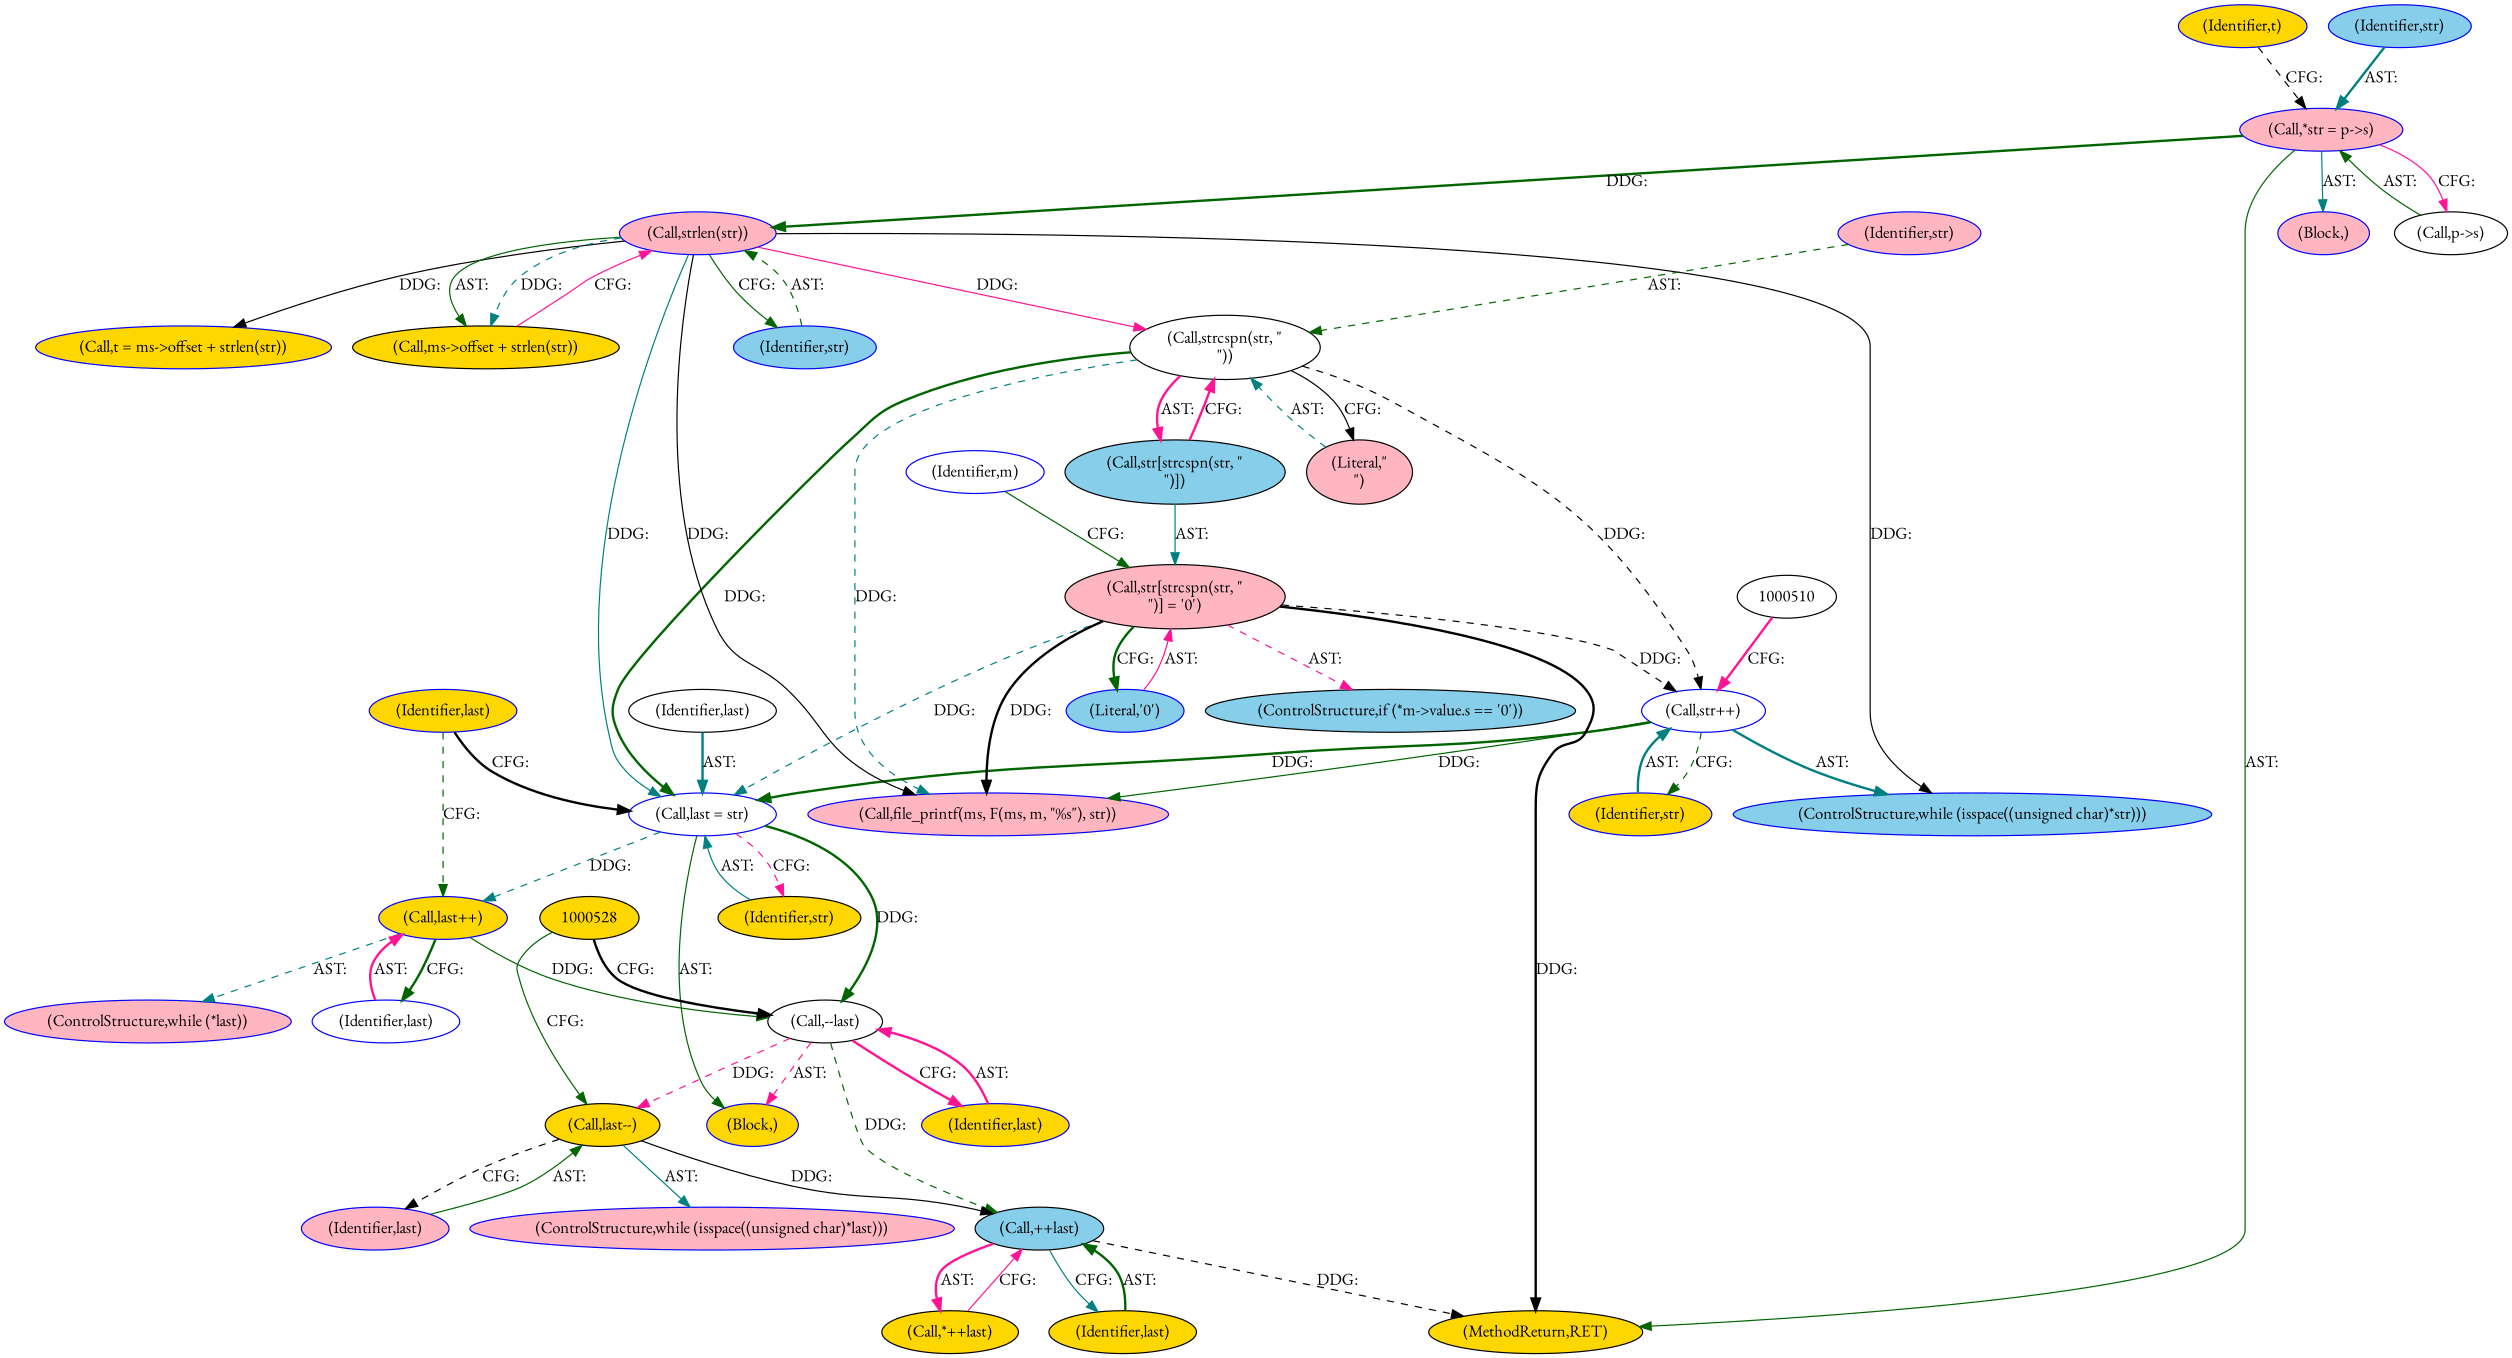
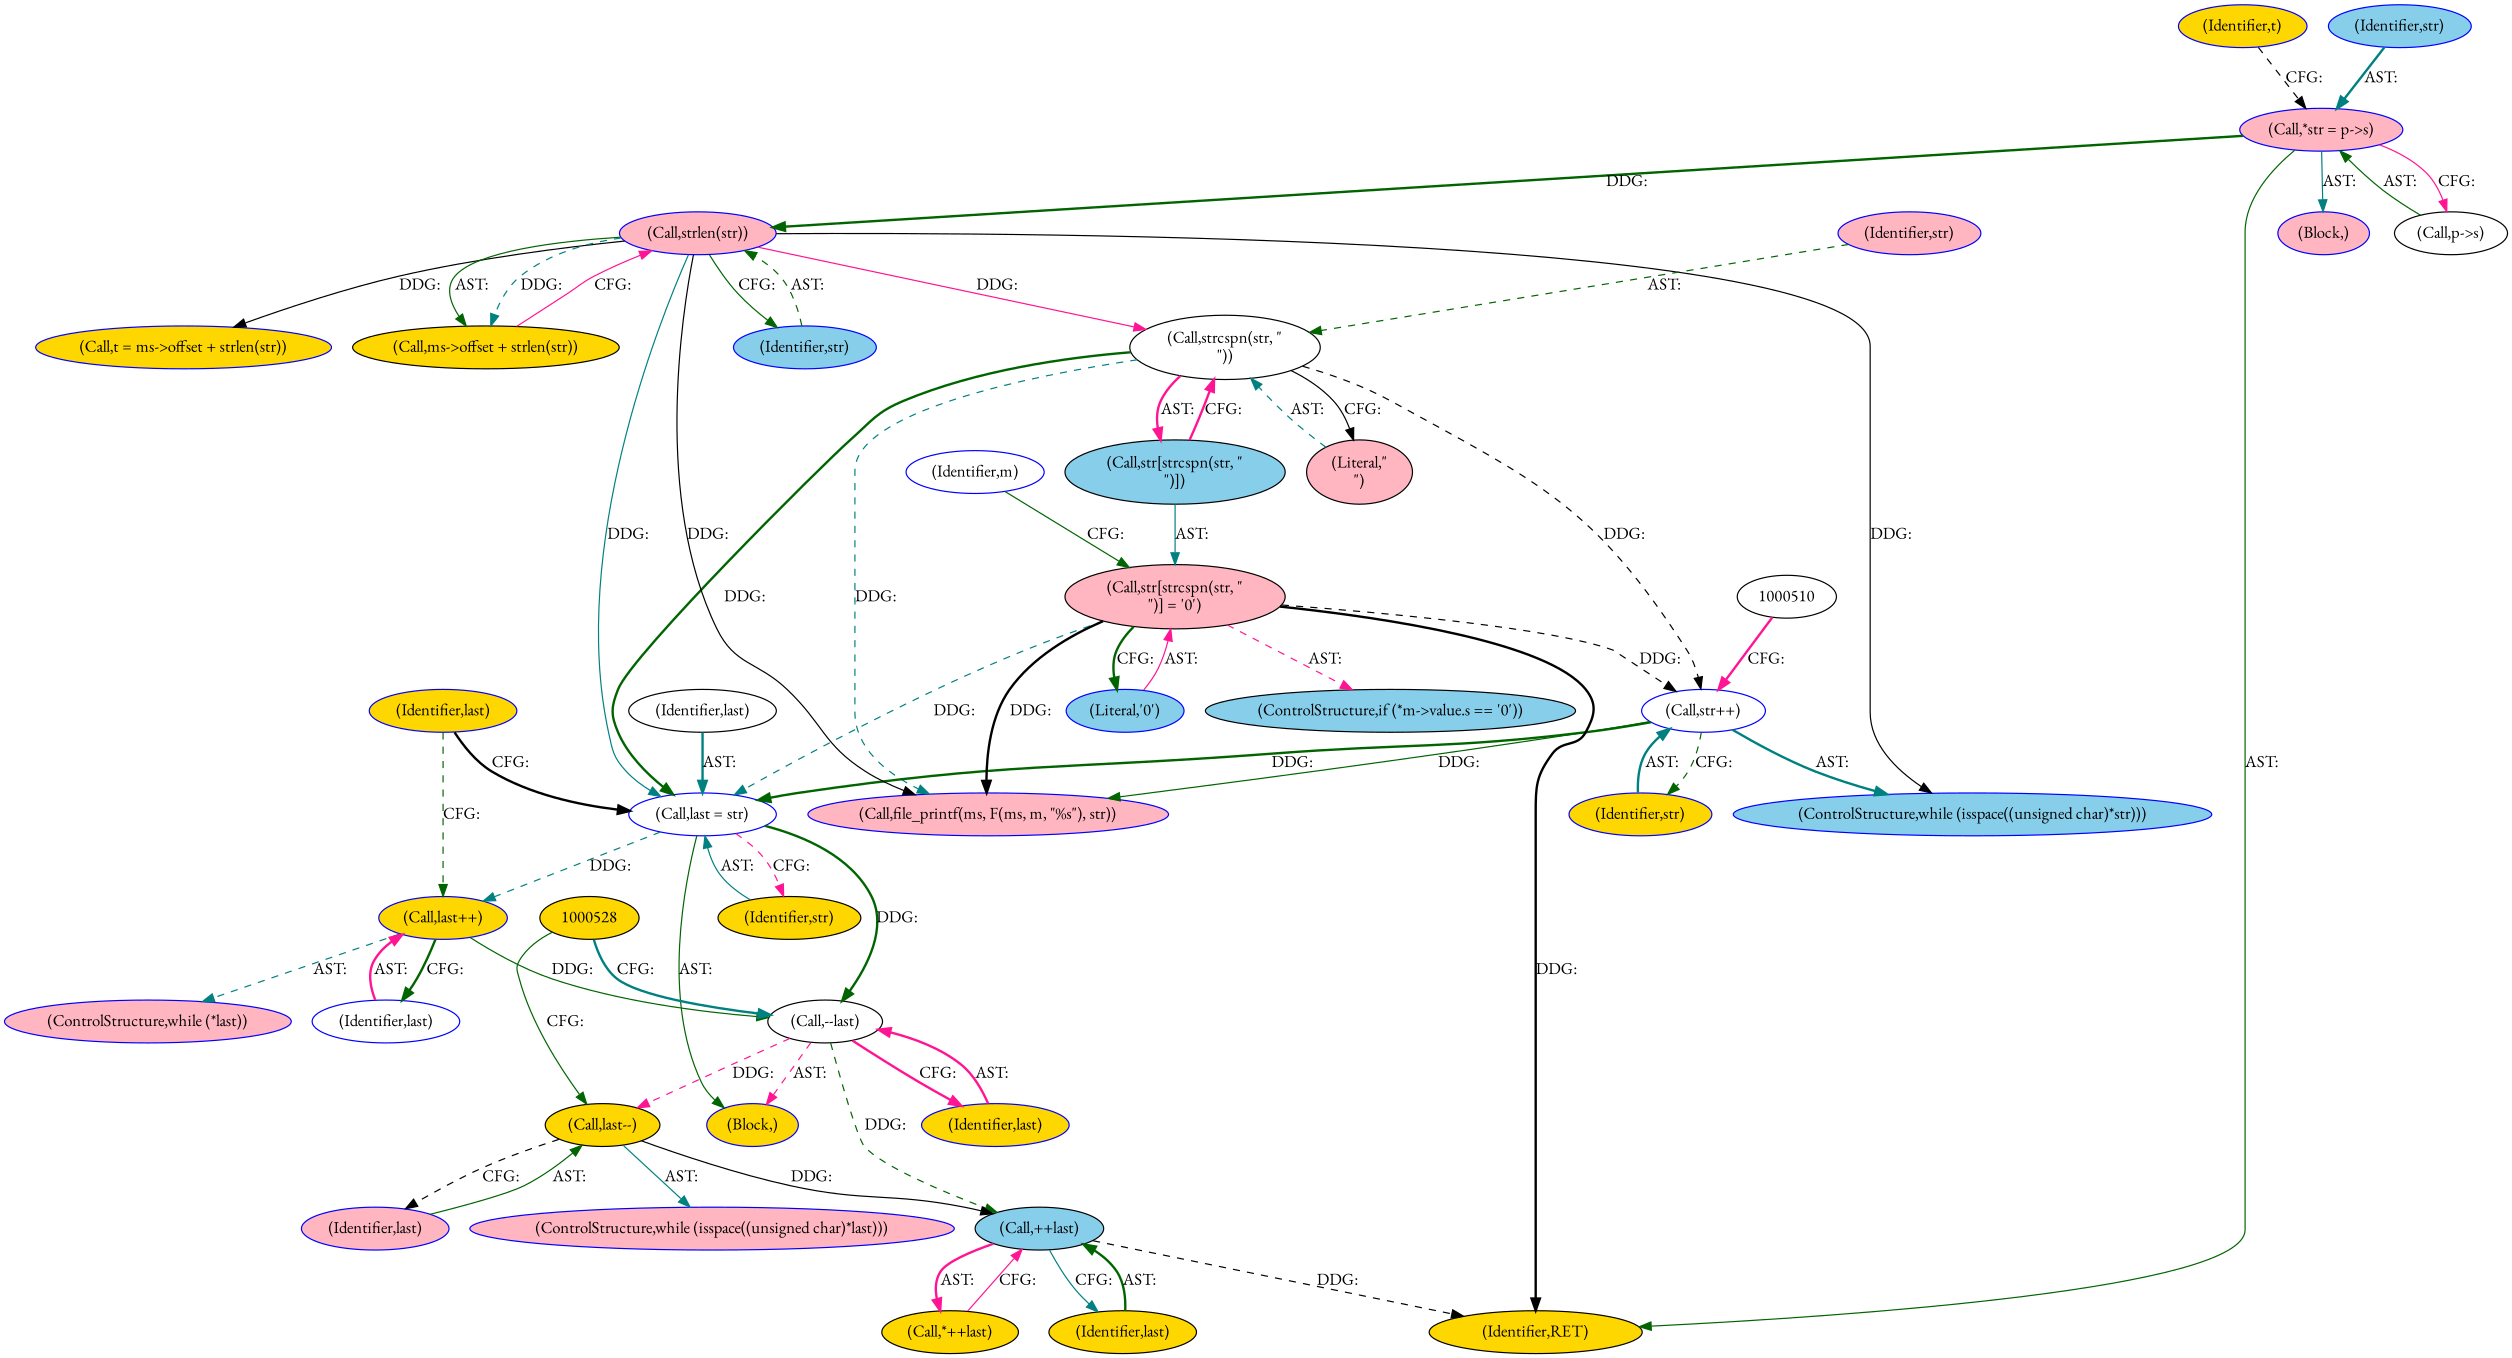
  digraph {
    fontname="EB Garamond"
    node [color=blue fillcolor=gold fontname="EB Garamond" style=filled]
    edge [color=darkgreen fontname="EB Garamond" style=solid]
    n1 [fillcolor=white label="(Call,last = str)"]
    n2 [label="(Call,last++)"]
    n3 [color=black fillcolor=white label="(Call,--last)"]
    n4 [color=black label="(Identifier,str)"]
    n5 [label="(Block,)"]
    n6 [fillcolor=white label="(Identifier,last)"]
    n7 [fillcolor=lightpink label="(ControlStructure,while (*last))"]
    n8 [color=black label="(Call,last--)"]
    n9 [color=black fillcolor=skyblue label="(Call,++last)"]
    n10 [label="(Identifier,last)"]
    n11 [color=black fillcolor=white label="(Call,strcspn(str, \"\n\"))"]
    n12 [fillcolor=white label="(Call,str++)"]
    n13 [color=black fillcolor=skyblue label="(Call,str[strcspn(str, \"\n\")])"]
    n14 [fillcolor=lightpink label="(Call,file_printf(ms, F(ms, m, \"%s\"), str))"]
    n15 [color=black fillcolor=lightpink label="(Literal,\"\n\")"]
    n16 [label="(Identifier,str)"]
    n17 [fillcolor=skyblue label="(ControlStructure,while (isspace((unsigned char)*str)))"]
    n18 [color=black fillcolor=lightpink label="(Call,str[strcspn(str, \"\n\")] = '\0')"]
    n19 [fillcolor=lightpink label="(Call,strlen(str))"]
    n20 [label="(Call,t = ms->offset + strlen(str))"]
    n21 [color=black label="(Call,ms->offset + strlen(str))"]
    n22 [fillcolor=skyblue label="(Identifier,str)"]
    n23 [fillcolor=lightpink label="(Call,*str = p->s)"]
    n24 [fillcolor=lightpink label="(Block,)"]
    n25 [color=black fillcolor=white label="(Call,p->s)"]
-   n26 [color=black label="(MethodReturn,RET)"]
+   n26 [color=black label="(Identifier,RET)"]
    n27 [fillcolor=skyblue label="(Literal,'\0')"]
    n28 [color=black fillcolor=skyblue label="(ControlStructure,if (*m->value.s == '\0'))"]
    n29 [fillcolor=lightpink label="(Identifier,last)"]
    n30 [fillcolor=lightpink label="(ControlStructure,while (isspace((unsigned char)*last)))"]
    n31 [color=black label="(Call,*++last)"]
    n32 [color=black label="(Identifier,last)"]
    n33 [fillcolor=lightpink label="(Identifier,str)"]
    n34 [color=black fillcolor=white label="(Identifier,last)"]
    n35 [fillcolor=white label="(Identifier,m)"]
    n36 [label="(Identifier,last)"]
    n37 [label="(Identifier,t)"]
    n38 [fillcolor=skyblue label="(Identifier,str)"]
    1000510 [color=black fillcolor=white]
    1000528 [color=black]
    n1 -> n2 [color=teal label="DDG: " style=dashed]
    n1 -> n3 [label="DDG: " style=bold]
    n1 -> n4 [color=deeppink label="CFG: " style=dashed]
    n1 -> n5 [label="AST: "]
    n2 -> n3 [label="DDG: "]
    n2 -> n6 [label="CFG: " style=bold]
    n2 -> n7 [color=teal label="AST: " style=dashed]
    n3 -> n5 [color=deeppink label="AST: " style=dashed]
    n3 -> n8 [color=deeppink label="DDG: " style=dashed]
    n3 -> n9 [label="DDG: " style=dashed]
    n3 -> n10 [color=deeppink label="CFG: " style=bold]
    n4 -> n1 [color=teal label="AST: "]
    n6 -> n2 [color=deeppink label="AST: " style=bold]
    n8 -> n9 [color=black label="DDG: "]
    n8 -> n29 [color=black label="CFG: " style=dashed]
    n8 -> n30 [color=teal label="AST: "]
    n9 -> n26 [color=black label="DDG: " style=dashed]
    n9 -> n31 [color=deeppink label="AST: " style=bold]
    n9 -> n32 [color=teal label="CFG: "]
    n10 -> n3 [color=deeppink label="AST: " style=bold]
    n11 -> n1 [label="DDG: " style=bold]
    n11 -> n12 [color=black label="DDG: " style=dashed]
    n11 -> n13 [color=deeppink label="AST: " style=bold]
    n11 -> n14 [color=teal label="DDG: " style=dashed]
    n11 -> n15 [color=black label="CFG: "]
    n12 -> n1 [label="DDG: " style=bold]
    n12 -> n14 [label="DDG: "]
    n12 -> n16 [label="CFG: " style=dashed]
    n12 -> n17 [color=teal label="AST: " style=bold]
    n13 -> n11 [color=deeppink label="CFG: " style=bold]
    n13 -> n18 [color=teal label="AST: "]
    n15 -> n11 [color=teal label="AST: " style=dashed]
    n16 -> n12 [color=teal label="AST: " style=bold]
    n18 -> n1 [color=teal label="DDG: " style=dashed]
    n18 -> n12 [color=black label="DDG: " style=dashed]
    n18 -> n14 [color=black label="DDG: " style=bold]
    n18 -> n26 [color=black label="DDG: " style=bold]
    n18 -> n27 [label="CFG: " style=bold]
    n18 -> n28 [color=deeppink label="AST: " style=dashed]
    n19 -> n1 [color=teal label="DDG: "]
    n19 -> n11 [color=deeppink label="DDG: "]
    n19 -> n14 [color=black label="DDG: "]
    n19 -> n17 [color=black label="DDG: "]
    n19 -> n20 [color=black label="DDG: "]
    n19 -> n21 [label="AST: "]
    n19 -> n21 [color=teal label="DDG: " style=dashed]
    n19 -> n22 [label="CFG: "]
    n21 -> n19 [color=deeppink label="CFG: "]
    n22 -> n19 [label="AST: " style=dashed]
    n23 -> n19 [label="DDG: " style=bold]
    n23 -> n24 [color=teal label="AST: "]
    n23 -> n25 [color=deeppink label="CFG: "]
    n23 -> n26 [label="AST: "]
    n25 -> n23 [label="AST: "]
    n27 -> n18 [color=deeppink label="AST: "]
    n29 -> n8 [label="AST: "]
    n31 -> n9 [color=deeppink label="CFG: "]
    n32 -> n9 [label="AST: " style=bold]
    n33 -> n11 [label="AST: " style=dashed]
    n34 -> n1 [color=teal label="AST: " style=bold]
    n35 -> n18 [label="CFG: "]
    n36 -> n1 [color=black label="CFG: " style=bold]
    n36 -> n2 [label="CFG: " style=dashed]
    n37 -> n23 [color=black label="CFG: " style=dashed]
    n38 -> n23 [color=teal label="AST: " style=bold]
    1000510 -> n12 [color=deeppink label="CFG: " style=bold]
-   1000528 -> n3 [color=black label="CFG: " style=bold]
+   1000528 -> n3 [color=teal label="CFG: " style=bold]
    1000528 -> n8 [label="CFG: "]
  }
